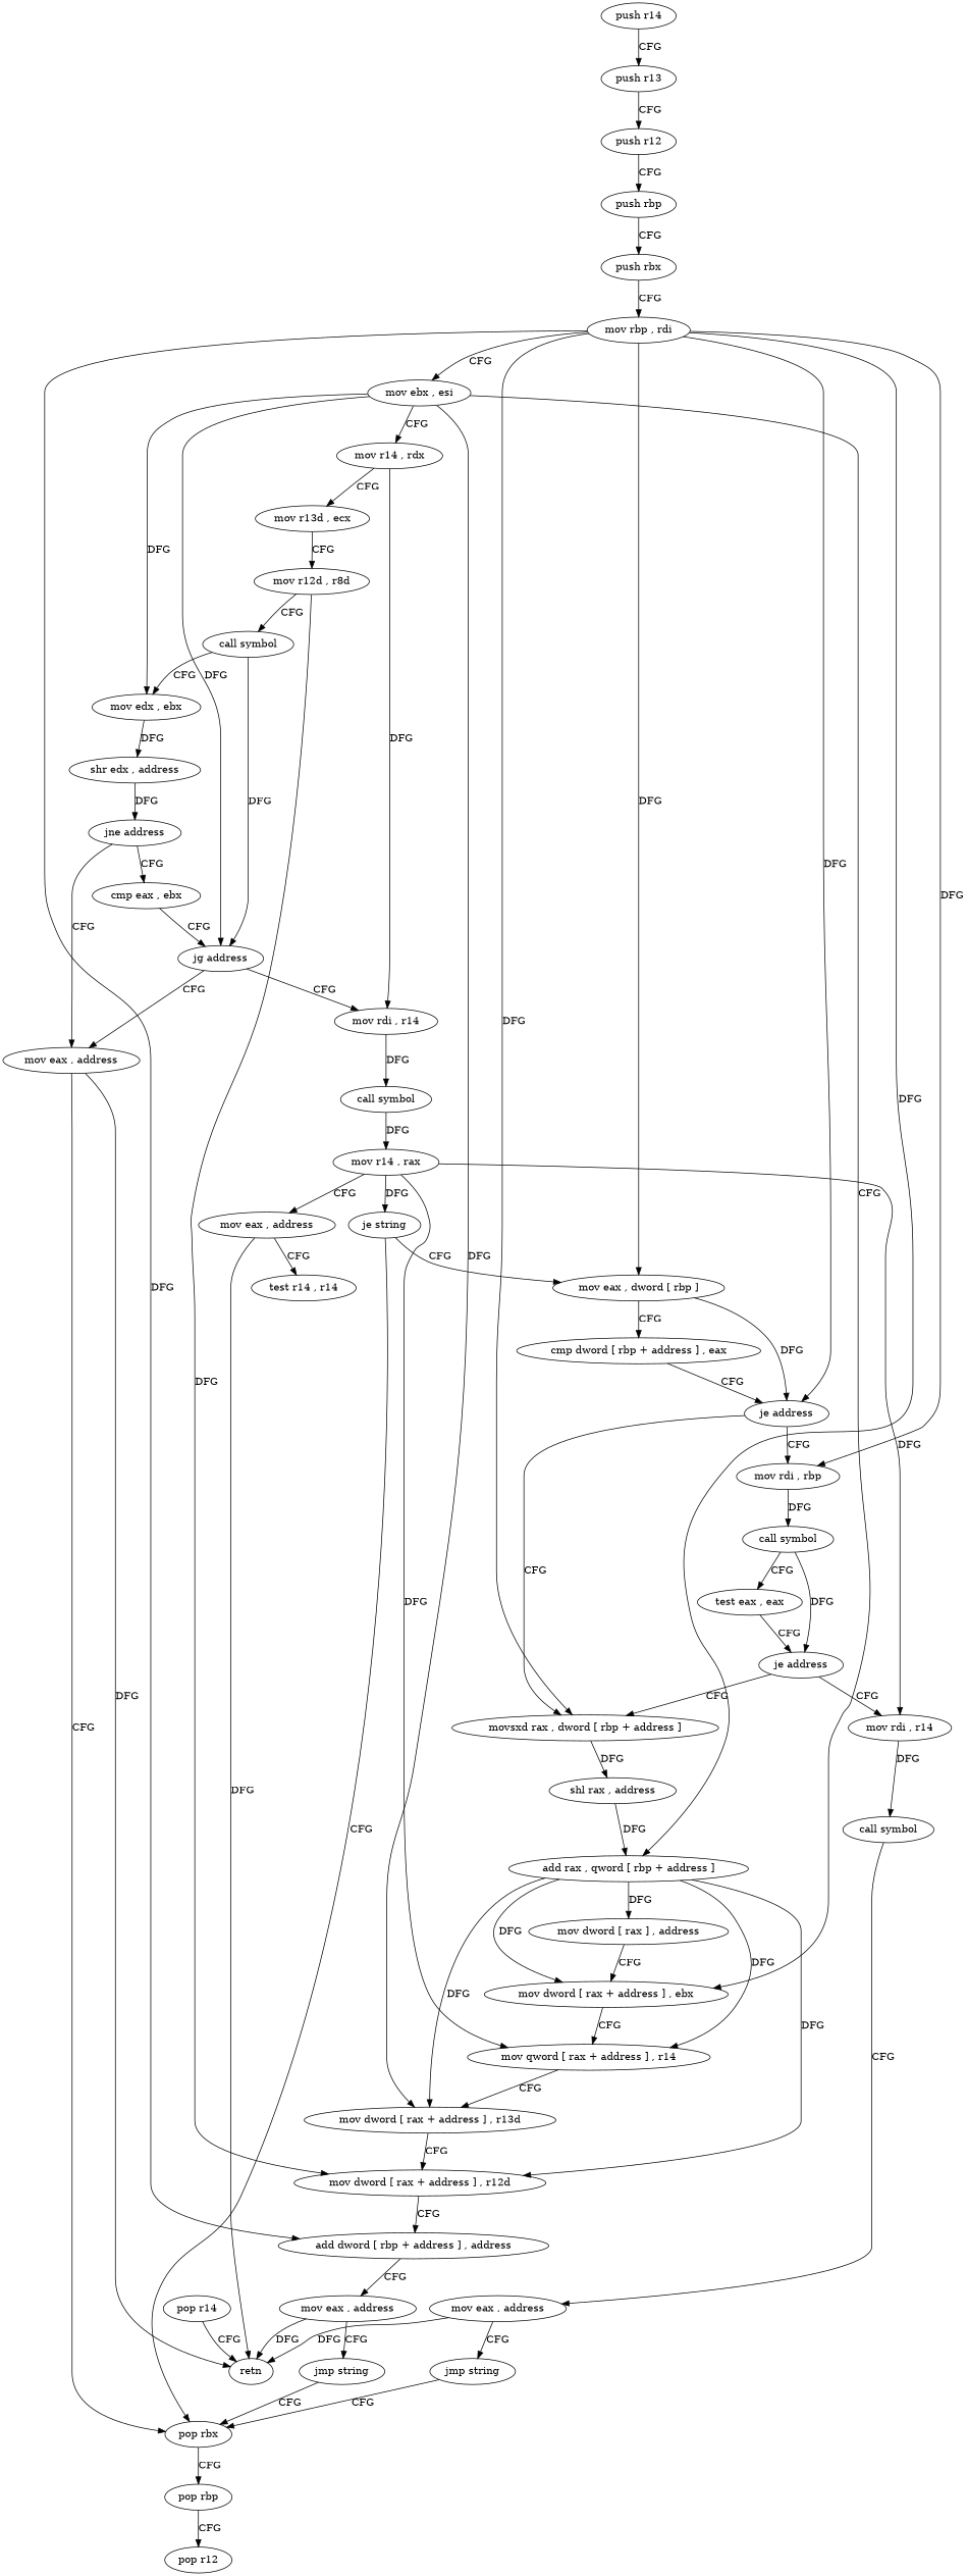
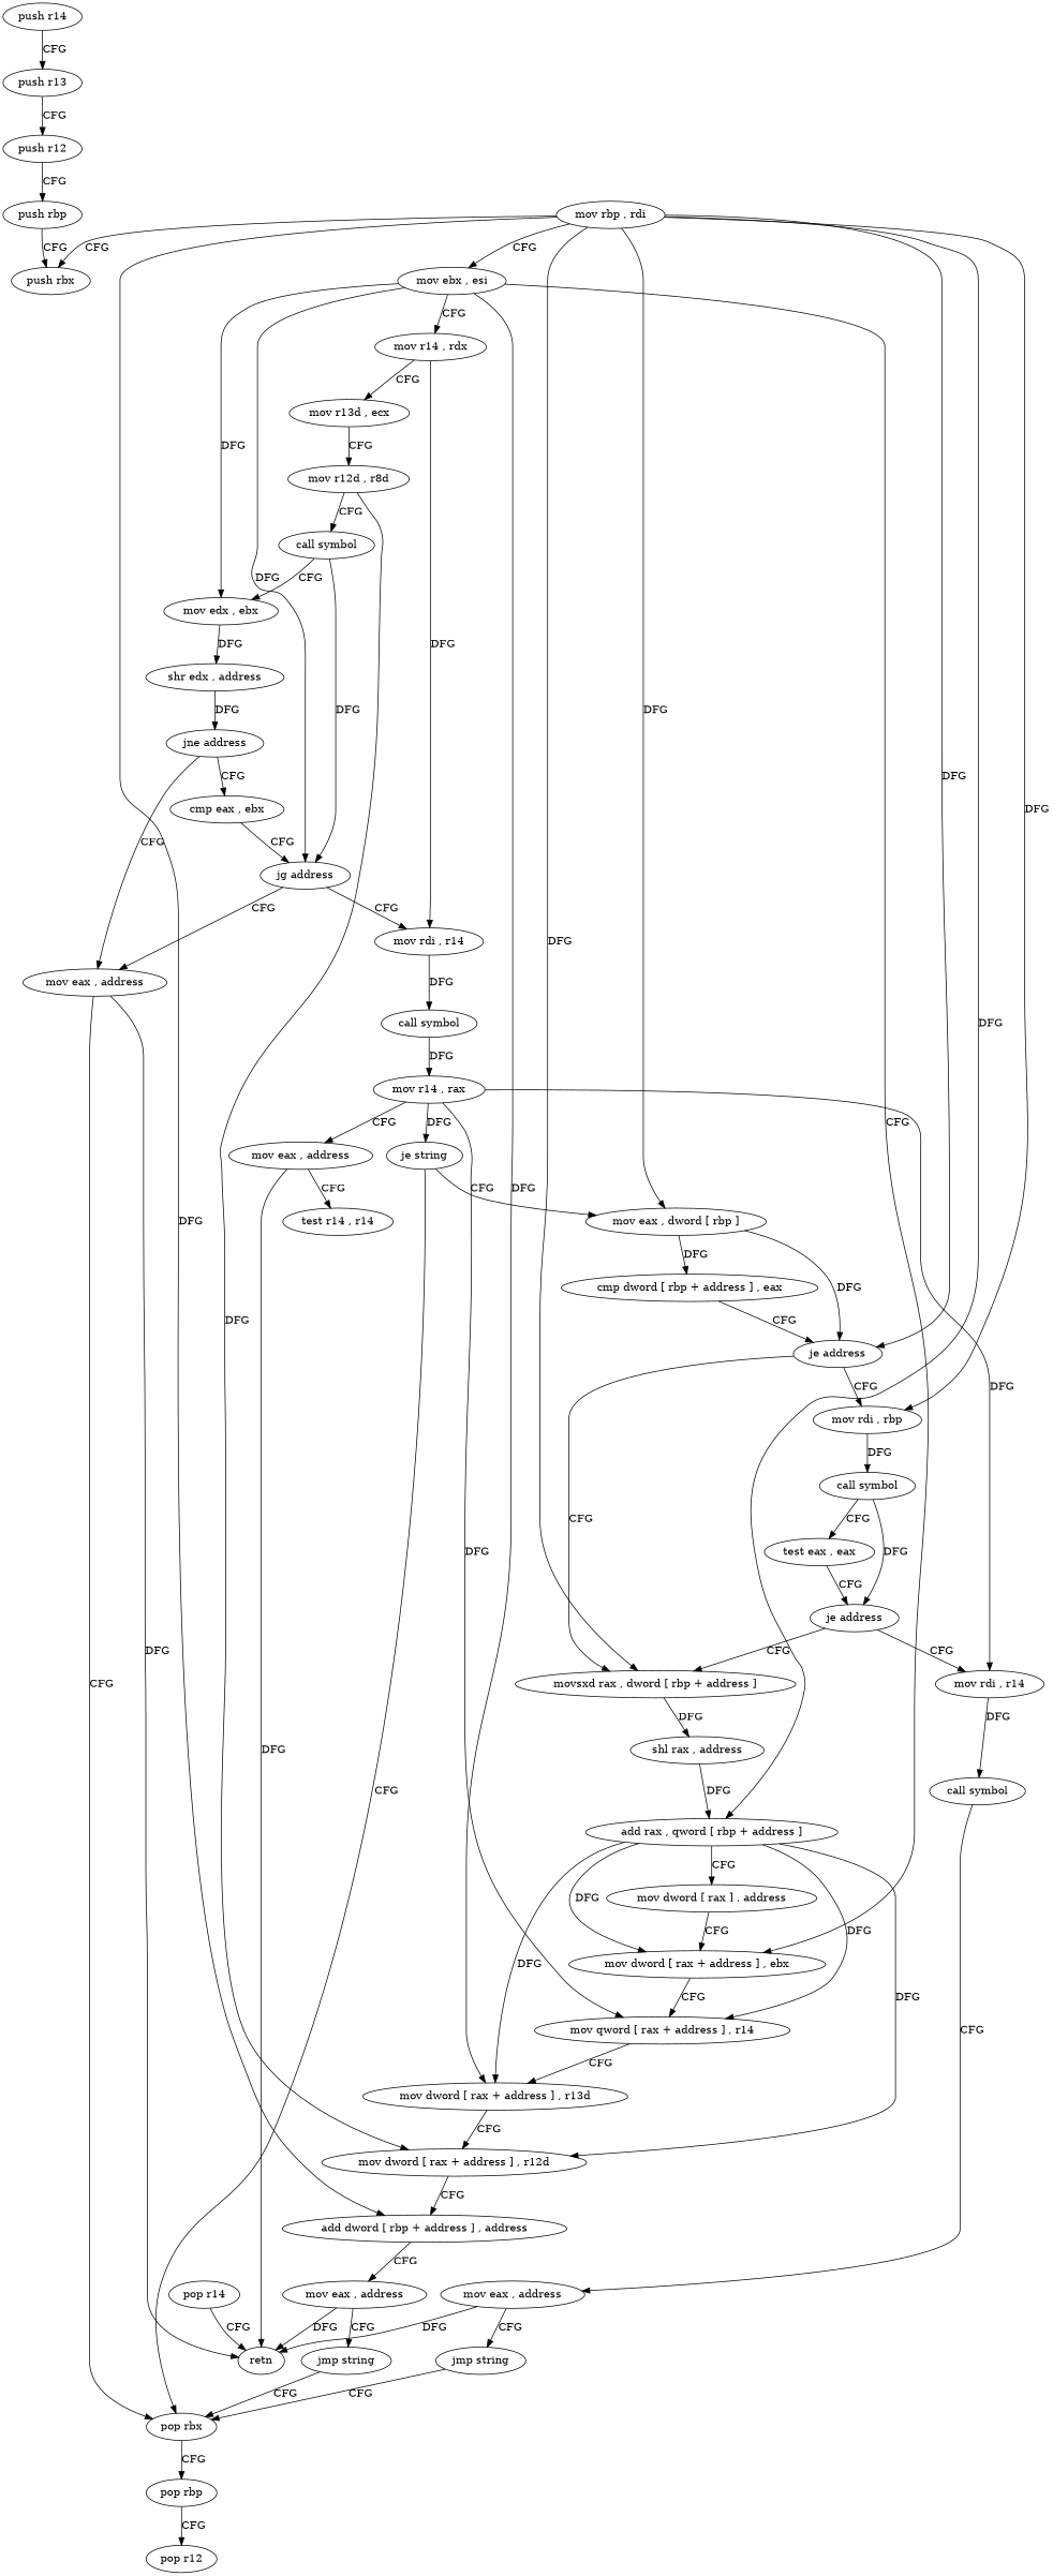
  digraph {
    fontname="DejaVu Serif"
    node [fontname="DejaVu Serif"]
    edge [fontname="DejaVu Serif"]
    n1 [label="push r14"]
    n2 [label="push r13"]
    n3 [label="push r12"]
    n4 [label="push rbp"]
    n5 [label="push rbx"]
    n6 [label="mov rbp , rdi"]
    n7 [label="mov ebx , esi"]
    n8 [label="mov eax , dword [ rbp ]"]
    n9 [label="je address"]
    n10 [label="mov rdi , rbp"]
    n11 [label="movsxd rax , dword [ rbp + address ]"]
    n12 [label="add rax , qword [ rbp + address ]"]
    n13 [label="add dword [ rbp + address ] , address"]
    n14 [label="mov r14 , rdx"]
    n15 [label="mov edx , ebx"]
    n16 [label="jg address"]
    n17 [label="mov dword [ rax + address ] , ebx"]
    n18 [label="mov dword [ rax + address ] , r13d"]
    n19 [label="cmp dword [ rbp + address ] , eax"]
    n20 [label="call symbol"]
    n21 [label="shl rax , address"]
    n22 [label="mov dword [ rax + address ] , r12d"]
    n23 [label="mov qword [ rax + address ] , r14"]
    n24 [label="mov dword [ rax ] , address"]
    n25 [label="mov eax , address"]
    n26 [label="mov r13d , ecx"]
    n27 [label="mov rdi , r14"]
    n28 [label="shr edx , address"]
    n29 [label="mov eax , address"]
    n30 [label="mov r12d , r8d"]
    n31 [label="call symbol"]
    n32 [label="call symbol"]
    n33 [label="jne address"]
    n34 [label="cmp eax , ebx"]
    n35 [label="pop rbx"]
    n36 [label=retn]
    n37 [label="pop rbp"]
    n38 [label="pop r12"]
    n39 [label="mov r14 , rax"]
    n40 [label="mov eax , address"]
    n41 [label="je string"]
    n42 [label="mov rdi , r14"]
    n43 [label="test r14 , r14"]
    n44 [label="call symbol"]
    n45 [label="pop r14"]
    n46 [label="test eax , eax"]
    n47 [label="je address"]
    n48 [label="mov eax , address"]
    n49 [label="jmp string"]
    n50 [label="jmp string"]
    n1 -> n2 [label=CFG]
    n2 -> n3 [label=CFG]
    n3 -> n4 [label=CFG]
    n4 -> n5 [label=CFG]
-   n5 -> n6 [label=CFG]
+   n6 -> n5 [label=CFG]
    n6 -> n7 [label=CFG]
    n6 -> n8 [label=DFG]
    n6 -> n9 [label=DFG]
    n6 -> n10 [label=DFG]
    n6 -> n11 [label=DFG]
    n6 -> n12 [label=DFG]
    n6 -> n13 [label=DFG]
    n7 -> n14 [label=CFG]
    n7 -> n15 [label=DFG]
    n7 -> n16 [label=DFG]
    n7 -> n17 [label=CFG]
    n7 -> n18 [label=DFG]
    n8 -> n9 [label=DFG]
-   n8 -> n19 [label=CFG]
+   n8 -> n19 [label=DFG]
    n9 -> n10 [label=CFG]
    n9 -> n11 [label=CFG]
    n10 -> n20 [label=DFG]
    n11 -> n21 [label=DFG]
    n12 -> n17 [label=DFG]
    n12 -> n18 [label=DFG]
    n12 -> n22 [label=DFG]
    n12 -> n23 [label=DFG]
-   n12 -> n24 [label=DFG]
+   n12 -> n24 [label=CFG]
    n13 -> n25 [label=CFG]
    n14 -> n26 [label=CFG]
    n14 -> n27 [label=DFG]
    n15 -> n28 [label=DFG]
    n16 -> n27 [label=CFG]
    n16 -> n29 [label=CFG]
    n17 -> n23 [label=CFG]
    n18 -> n22 [label=CFG]
    n19 -> n9 [label=CFG]
    n20 -> n46 [label=CFG]
    n20 -> n47 [label=DFG]
    n21 -> n12 [label=DFG]
    n22 -> n13 [label=CFG]
    n23 -> n18 [label=CFG]
    n24 -> n17 [label=CFG]
    n25 -> n36 [label=DFG]
    n25 -> n49 [label=CFG]
    n26 -> n30 [label=CFG]
    n27 -> n31 [label=DFG]
    n28 -> n33 [label=DFG]
    n29 -> n35 [label=CFG]
    n29 -> n36 [label=DFG]
    n30 -> n22 [label=DFG]
    n30 -> n32 [label=CFG]
    n31 -> n39 [label=DFG]
    n32 -> n15 [label=CFG]
    n32 -> n16 [label=DFG]
    n33 -> n29 [label=CFG]
    n33 -> n34 [label=CFG]
    n34 -> n16 [label=CFG]
    n35 -> n37 [label=CFG]
    n37 -> n38 [label=CFG]
    n39 -> n23 [label=DFG]
    n39 -> n40 [label=CFG]
    n39 -> n41 [label=DFG]
    n39 -> n42 [label=DFG]
    n40 -> n36 [label=DFG]
    n40 -> n43 [label=CFG]
    n41 -> n8 [label=CFG]
    n41 -> n35 [label=CFG]
    n42 -> n44 [label=DFG]
    n44 -> n48 [label=CFG]
    n45 -> n36 [label=CFG]
    n46 -> n47 [label=CFG]
    n47 -> n11 [label=CFG]
    n47 -> n42 [label=CFG]
    n48 -> n36 [label=DFG]
    n48 -> n50 [label=CFG]
    n49 -> n35 [label=CFG]
    n50 -> n35 [label=CFG]
  }
